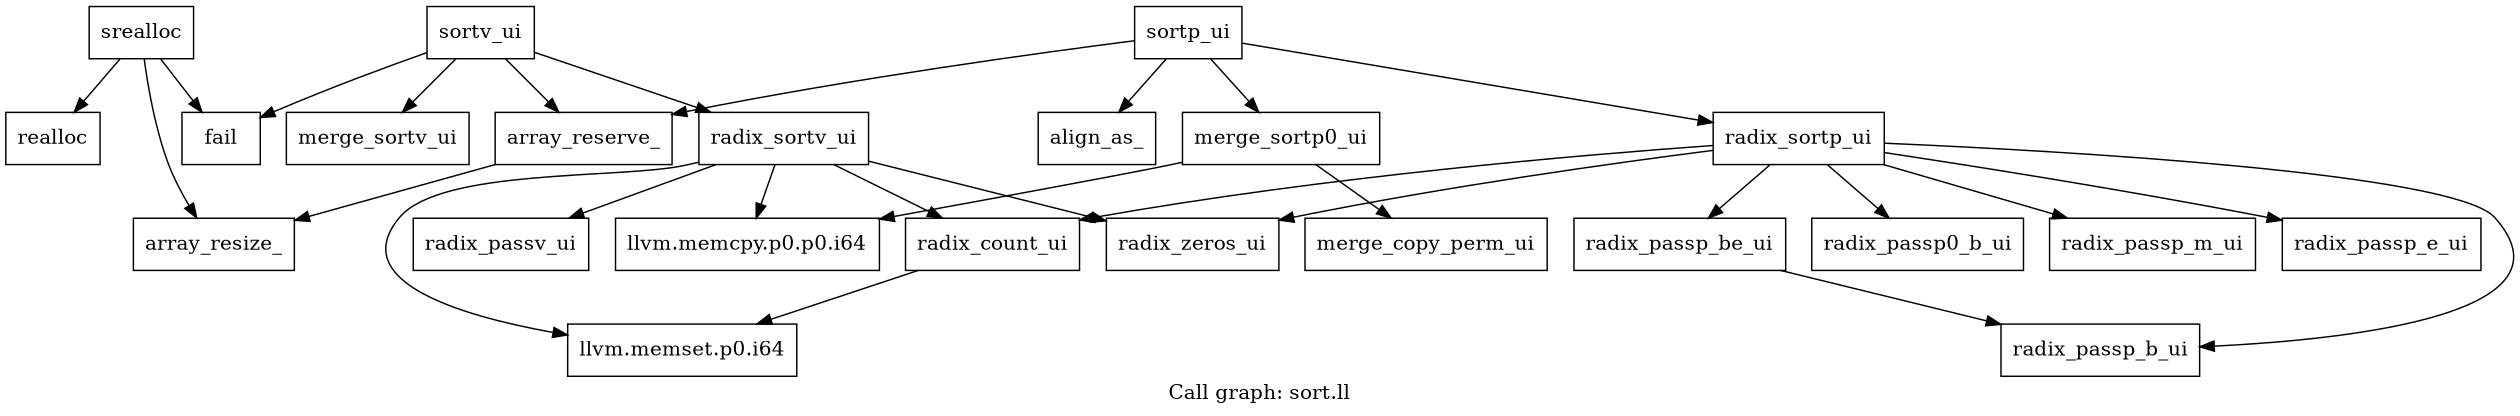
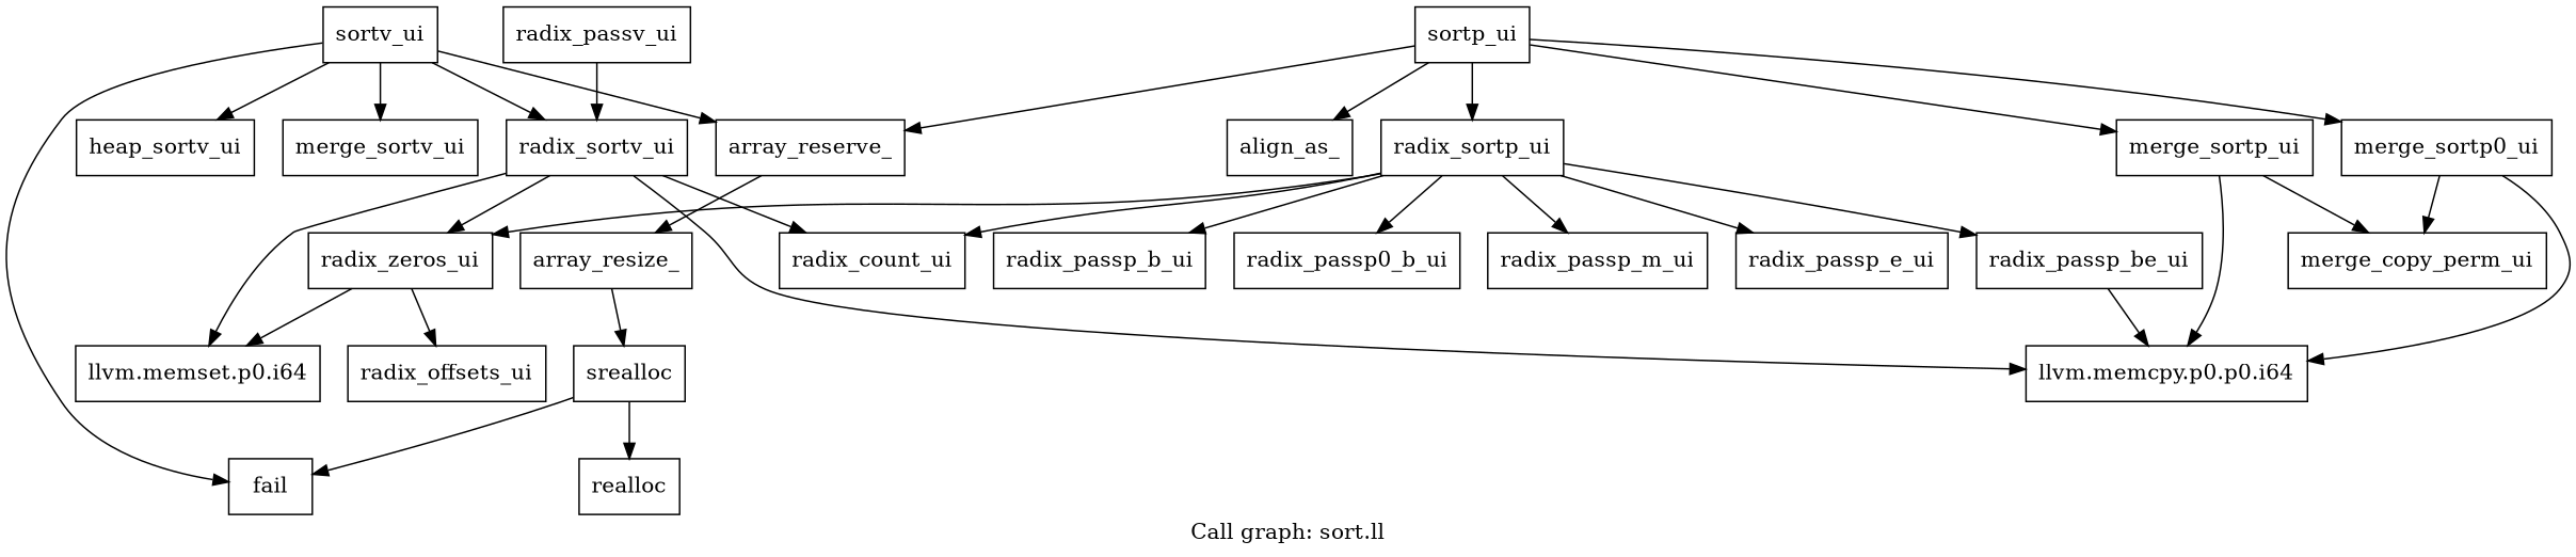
  digraph {
    label="Call graph: sort.ll"
    node [shape=record]
    n1 [label="{sortv_ui}"]
    n2 [label="{fail}"]
+   n3 [label="{heap_sortv_ui}"]
    n4 [label="{array_reserve_}"]
    n5 [label="{merge_sortv_ui}"]
    n6 [label="{radix_sortv_ui}"]
    n7 [label="{array_resize_}"]
    n8 [label="{radix_count_ui}"]
    n9 [label="{radix_zeros_ui}"]
    n10 [label="{llvm.memset.p0.i64}"]
    n11 [label="{radix_passv_ui}"]
    n12 [label="{llvm.memcpy.p0.p0.i64}"]
    n13 [label="{srealloc}"]
+   n14 [label="{radix_offsets_ui}"]
    n15 [label="{realloc}"]
    n16 [label="{sortp_ui}"]
    n17 [label="{align_as_}"]
+   n18 [label="{merge_sortp_ui}"]
    n19 [label="{merge_sortp0_ui}"]
    n20 [label="{radix_sortp_ui}"]
    n21 [label="{merge_copy_perm_ui}"]
    n22 [label="{radix_passp_be_ui}"]
    n23 [label="{radix_passp_b_ui}"]
    n24 [label="{radix_passp0_b_ui}"]
    n25 [label="{radix_passp_m_ui}"]
    n26 [label="{radix_passp_e_ui}"]
    n1 -> n2
+   n1 -> n3
    n1 -> n4
    n1 -> n5
    n1 -> n6
    n4 -> n7
    n6 -> n8
    n6 -> n9
    n6 -> n10
-   n6 -> n11
+   n11 -> n6
    n6 -> n12
-   n13 -> n7
-   n8 -> n10
+   n7 -> n13
+   n9 -> n10
+   n9 -> n14
    n13 -> n2
    n13 -> n15
    n16 -> n4
    n16 -> n17
+   n16 -> n18
    n16 -> n19
    n16 -> n20
+   n18 -> n12
+   n18 -> n21
    n19 -> n12
    n19 -> n21
    n20 -> n8
    n20 -> n9
    n20 -> n22
    n20 -> n23
    n20 -> n24
    n20 -> n25
    n20 -> n26
-   n22 -> n23
+   n22 -> n12
  }
